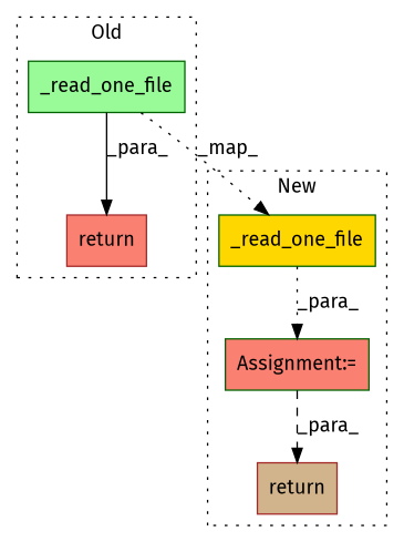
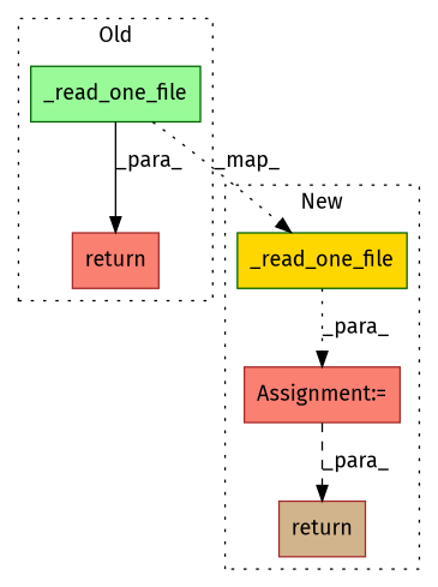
  digraph {
    fontname="Fira Sans"
    node [a=32 l="15,1" shape=box style=filled fillcolor=salmon color=darkgreen fontname="Fira Sans"]
    edge [style=dotted fontname="Fira Sans"]
    n1 [label=_read_one_file s="3587,3657" fillcolor=palegreen]
    n2 [a=41 l=7 label=return s=3580 color=brown]
    n3 [label=_read_one_file s="4913,4983" fillcolor=gold]
-   n4 [a=7 l=1 label="Assignment:=" s=4912]
+   n4 [a=7 l=1 label="Assignment:=" s=4912 color=brown]
    n5 [a=41 l=7 label=return s=5268 fillcolor=tan color=brown]
    subgraph cluster_1 {
      label=Old
      style=dotted
      n1
      n2
    }
    subgraph cluster_2 {
      label=New
      style=dotted
      n3
      n4
      n5
    }
    n1 -> n2 [label=_para_ style=solid]
    n1 -> n3 [label=_map_]
    n3 -> n4 [label=_para_]
    n4 -> n5 [label=_para_ style=dashed]
  }
